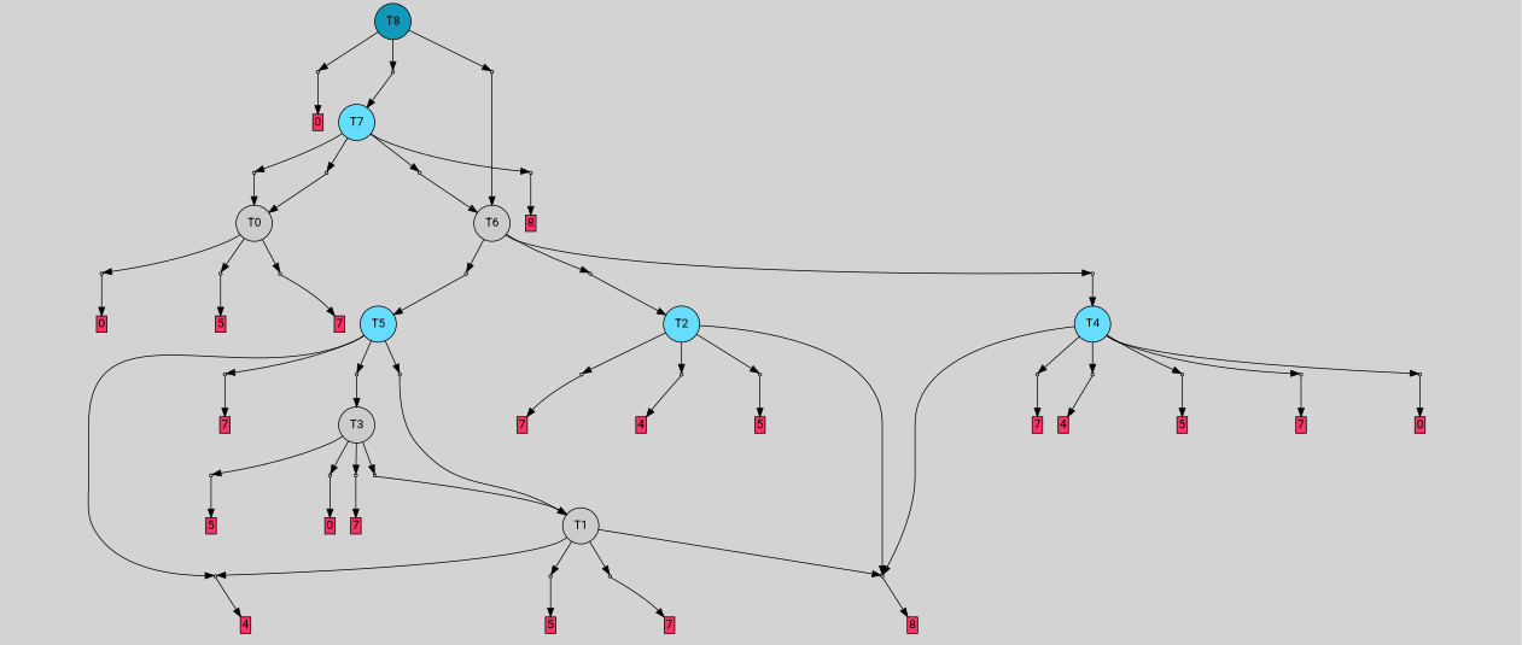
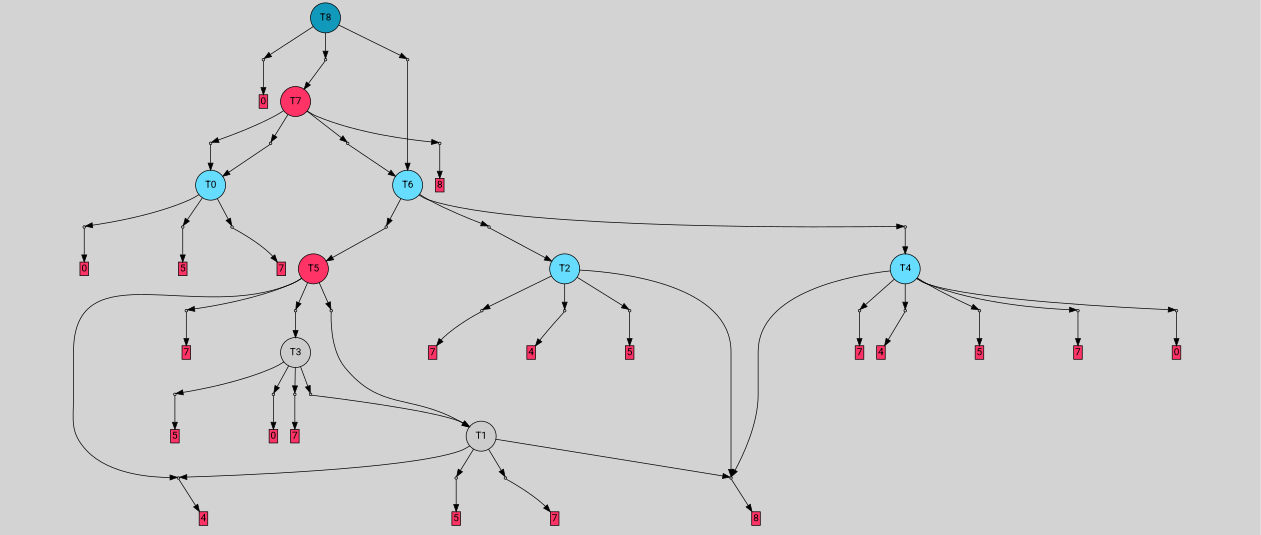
  digraph {
    bgcolor=lightgray
    fontname=Roboto
    node [fillcolor="#cccccc" fontname=Roboto shape=box style=filled]
    edge [fontname=Roboto]
    T8 [fillcolor="#1199bb" shape=circle]
    P29 [shape=point]
    P30 [shape=point]
    P31 [shape=point]
-   T0 [shape=circle]
+   T0 [fillcolor="#66ddff" shape=circle]
    P0 [shape=point]
    P1 [shape=point]
    P2 [shape=point]
    n9 [label="0|0&0|0#3|7&#92;n" style=invis fillcolor=""]
    n10 [fillcolor="#ff3366" height=0 label=0 margin=0.03 width=0]
    n11 [label="8|0&3|2#4|6&#92;n" style=invis fillcolor=""]
    n12 [fillcolor="#ff3366" height=0 label=5 margin=0.03 width=0]
    n13 [label="5|0&0|0#0|6&#92;n" style=invis fillcolor=""]
    n14 [fillcolor="#ff3366" height=0 label=7 margin=0.03 width=0]
    T1 [shape=circle]
    P3 [shape=point]
    P4 [shape=point]
    P5 [shape=point]
    P6 [shape=point]
    n20 [label="7|3&2|1#0|2&#92;n2|0&0|3#4|6&#92;n" style=invis fillcolor=""]
    n21 [fillcolor="#ff3366" height=0 label=7 margin=0.03 width=0]
    n22 [label="8|0&3|1#3|6&#92;n" style=invis fillcolor=""]
    n23 [fillcolor="#ff3366" height=0 label=8 margin=0.03 width=0]
    n24 [label="2|0&2|5#1|6&#92;n" style=invis fillcolor=""]
    n25 [fillcolor="#ff3366" height=0 label=4 margin=0.03 width=0]
    n26 [label="0|4&4|2#0|4&#92;n2|0&3|5#0|4&#92;n" style=invis fillcolor=""]
    n27 [fillcolor="#ff3366" height=0 label=5 margin=0.03 width=0]
    T2 [fillcolor="#66ddff" shape=circle]
    P7 [shape=point]
    P8 [shape=point]
    P9 [shape=point]
    n32 [label="2|0&2|0#1|7&#92;n" style=invis fillcolor=""]
    n33 [fillcolor="#ff3366" height=0 label=7 margin=0.03 width=0]
    n34 [label="2|0&2|4#1|6&#92;n" style=invis fillcolor=""]
    n35 [fillcolor="#ff3366" height=0 label=4 margin=0.03 width=0]
    n36 [label="2|0&3|2#4|7&#92;n" style=invis fillcolor=""]
    n37 [fillcolor="#ff3366" height=0 label=5 margin=0.03 width=0]
    T3 [shape=circle]
    P10 [shape=point]
    P11 [shape=point]
    P12 [shape=point]
    P13 [shape=point]
    n43 [label="8|0&3|5#4|6&#92;n" style=invis fillcolor=""]
    n44 [label="5|0&0|0#3|7&#92;n" style=invis fillcolor=""]
    n45 [fillcolor="#ff3366" height=0 label=0 margin=0.03 width=0]
    n46 [label="1|0&3|0#3|0&#92;n" style=invis fillcolor=""]
    n47 [fillcolor="#ff3366" height=0 label=7 margin=0.03 width=0]
    n48 [label="2|0&3|2#4|7&#92;n" style=invis fillcolor=""]
    n49 [fillcolor="#ff3366" height=0 label=5 margin=0.03 width=0]
    T4 [fillcolor="#66ddff" shape=circle]
    P14 [shape=point]
    P15 [shape=point]
    P16 [shape=point]
    P17 [shape=point]
    P18 [shape=point]
    n56 [label="1|0&2|4#1|6&#92;n" style=invis fillcolor=""]
    n57 [fillcolor="#ff3366" height=0 label=4 margin=0.03 width=0]
    n58 [label="0|4&4|2#0|4&#92;n2|0&3|5#0|4&#92;n" style=invis fillcolor=""]
    n59 [fillcolor="#ff3366" height=0 label=5 margin=0.03 width=0]
    n60 [label="1|0&1|1#2|0&#92;n" style=invis fillcolor=""]
    n61 [fillcolor="#ff3366" height=0 label=7 margin=0.03 width=0]
    n62 [label="0|0&0|0#3|7&#92;n" style=invis fillcolor=""]
    n63 [fillcolor="#ff3366" height=0 label=0 margin=0.03 width=0]
    n64 [label="3|0&2|0#3|7&#92;n" style=invis fillcolor=""]
    n65 [fillcolor="#ff3366" height=0 label=7 margin=0.03 width=0]
-   T5 [fillcolor="#66ddff" shape=circle]
+   T5 [fillcolor="#ff3366" shape=circle]
    P19 [shape=point]
    P20 [shape=point]
    P21 [shape=point]
    n70 [label="8|0&3|5#4|6&#92;n" style=invis fillcolor=""]
    n71 [label="2|0&3|1#1|6&#92;n" style=invis fillcolor=""]
    n72 [label="2|0&3|1#4|6&#92;n" style=invis fillcolor=""]
    n73 [fillcolor="#ff3366" height=0 label=7 margin=0.03 width=0]
-   T6 [shape=circle]
+   T6 [fillcolor="#66ddff" shape=circle]
    P22 [shape=point]
    P23 [shape=point]
    P24 [shape=point]
    n78 [label="8|0&2|0#2|1&#92;n" style=invis fillcolor=""]
    n79 [label="2|0&4|2#4|7&#92;n" style=invis fillcolor=""]
    n80 [label="7|4&0|0#3|0&#92;n2|0&0|4#1|1&#92;n" style=invis fillcolor=""]
-   T7 [fillcolor="#66ddff" shape=circle]
+   T7 [fillcolor="#ff3366" shape=circle]
    P25 [shape=point]
    P26 [shape=point]
    P27 [shape=point]
    P28 [shape=point]
    n86 [label="7|0&4|0#0|3&#92;n" style=invis fillcolor=""]
    n87 [label="8|0&3|1#3|6&#92;n" style=invis fillcolor=""]
    n88 [fillcolor="#ff3366" height=0 label=8 margin=0.03 width=0]
    n89 [label="2|0&3|6#4|4&#92;n" style=invis fillcolor=""]
    n90 [label="3|0&2|0#0|2&#92;n" style=invis fillcolor=""]
    n91 [label="3|0&3|3#0|1&#92;n" style=invis fillcolor=""]
    n92 [fillcolor="#ff3366" height=0 label=0 margin=0.03 width=0]
    n93 [label="8|0&4|6#4|3&#92;n" style=invis fillcolor=""]
    n94 [label="1|7&3|1#2|4&#92;n3|0&0|7#0|5&#92;n" style=invis fillcolor=""]
    subgraph sub_1 {
      rank=same
      T8
    }
    T8 -> P29
    T8 -> P30
    T8 -> P31
    P29 -> n91 [style=invis]
    P29 -> n92
    P30 -> T7
    P30 -> n93 [style=invis]
    P31 -> T6
    P31 -> n94 [style=invis]
    T0 -> P0
    T0 -> P1
    T0 -> P2
    P0 -> n9 [style=invis]
    P0 -> n10
    P1 -> n11 [style=invis]
    P1 -> n12
    P2 -> n13 [style=invis]
    P2 -> n14
    T1 -> P3
    T1 -> P4
    T1 -> P5
    T1 -> P6
    P3 -> n20 [style=invis]
    P3 -> n21
    P4 -> n22 [style=invis]
    P4 -> n23
    P5 -> n24 [style=invis]
    P5 -> n25
    P6 -> n26 [style=invis]
    P6 -> n27
    T2 -> P4
    T2 -> P7
    T2 -> P8
    T2 -> P9
    P7 -> n32 [style=invis]
    P7 -> n33
    P8 -> n34 [style=invis]
    P8 -> n35
    P9 -> n36 [style=invis]
    P9 -> n37
    T3 -> P10
    T3 -> P11
    T3 -> P12
    T3 -> P13
    P10 -> T1
    P10 -> n43 [style=invis]
    P11 -> n44 [style=invis]
    P11 -> n45
    P12 -> n46 [style=invis]
    P12 -> n47
    P13 -> n48 [style=invis]
    P13 -> n49
    T4 -> P4
    T4 -> P14
    T4 -> P15
    T4 -> P16
    T4 -> P17
    T4 -> P18
    P14 -> n56 [style=invis]
    P14 -> n57
    P15 -> n58 [style=invis]
    P15 -> n59
    P16 -> n60 [style=invis]
    P16 -> n61
    P17 -> n62 [style=invis]
    P17 -> n63
    P18 -> n64 [style=invis]
    P18 -> n65
    T5 -> P5
    T5 -> P19
    T5 -> P20
    T5 -> P21
    P19 -> T1
    P19 -> n70 [style=invis]
    P20 -> T3
    P20 -> n71 [style=invis]
    P21 -> n72 [style=invis]
    P21 -> n73
    T6 -> P22
    T6 -> P23
    T6 -> P24
    P22 -> T2
    P22 -> n78 [style=invis]
    P23 -> T5
    P23 -> n79 [style=invis]
    P24 -> T4
    P24 -> n80 [style=invis]
    T7 -> P25
    T7 -> P26
    T7 -> P27
    T7 -> P28
    P25 -> T0
    P25 -> n86 [style=invis]
    P26 -> n87 [style=invis]
    P26 -> n88
    P27 -> T0
    P27 -> n89 [style=invis]
    P28 -> T6
    P28 -> n90 [style=invis]
  }
